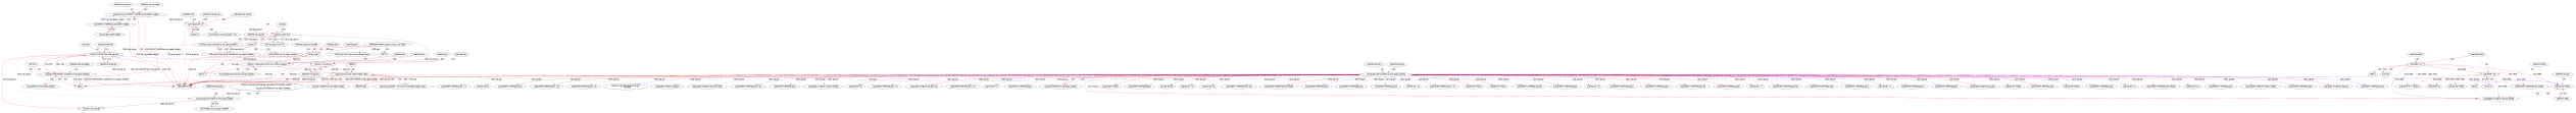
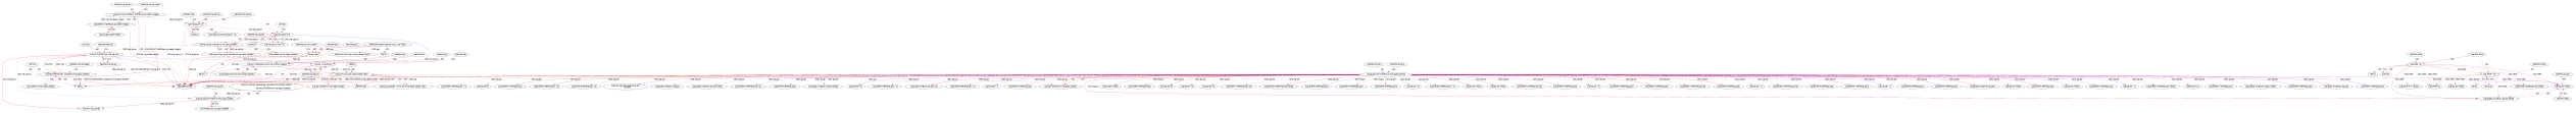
  digraph {
    fontname="Open Sans"
    node [fontname="Open Sans"]
    edge [color=red fontname="Open Sans" style=dashed]
    n1 [label="(Call,obj_tptr+offset)"]
    n2 [label="(Call,ip6addr_string(ndo, obj_tptr+offset))"]
    n3 [label="(Identifier,offset)"]
    n4 [label="(Call,obj_tptr=tptr+sizeof(struct lmp_object_header))"]
    n5 [label="(Call,obj_tptr+offset)"]
    n6 [label="(Call,EXTRACT_8BITS(obj_tptr))"]
    n7 [label="(Call,obj_tptr+8)"]
    n8 [label="(Block,)"]
    n9 [label="(MethodReturn,RET)"]
    n10 [label="(Call,obj_tptr + 3)"]
    n11 [label="(Call,obj_tptr+12)"]
    n12 [label="(Call,EXTRACT_16BITS(obj_tptr+10))"]
    n13 [label="(Call,EXTRACT_32BITS(obj_tptr+offset))"]
    n14 [label="(Call,EXTRACT_8BITS(obj_tptr))"]
    n15 [label="(Call,EXTRACT_32BITS(obj_tptr))"]
    n16 [label="(Call,EXTRACT_8BITS(obj_tptr))"]
    n17 [label="(Call,obj_tptr + 2)"]
    n18 [label="(Call,EXTRACT_8BITS(obj_tptr + 1))"]
    n19 [label="(Call,obj_tptr+offset)"]
    n20 [label="(Call,obj_tptr+offset)"]
    n21 [label="(Call,EXTRACT_16BITS(obj_tptr+8))"]
    n22 [label="(Call,EXTRACT_32BITS(obj_tptr))"]
    n23 [label="(Call,obj_tptr + 3)"]
    n24 [label="(Call,EXTRACT_32BITS(obj_tptr))"]
    n25 [label="(Call,EXTRACT_32BITS(obj_tptr))"]
    n26 [label="(Call,EXTRACT_16BITS(obj_tptr+4))"]
    n27 [label="(Call,EXTRACT_8BITS(obj_tptr))"]
    n28 [label="(Call,obj_tptr + 1)"]
    n29 [label="(Call,EXTRACT_16BITS(obj_tptr+6))"]
    n30 [label="(Call,EXTRACT_32BITS(obj_tptr))"]
    n31 [label="(Call,EXTRACT_16BITS(obj_tptr))"]
    n32 [label="(Call,obj_tptr + 1)"]
    n33 [label="(Call,EXTRACT_8BITS(obj_tptr))"]
    n34 [label="(Call,tptr+sizeof(struct lmp_object_header))"]
    n35 [label="(Call,EXTRACT_8BITS(obj_tptr))"]
    n36 [label="(Call,ip6addr_string(ndo, obj_tptr))"]
    n37 [label="(Call,obj_tptr+offset)"]
    n38 [label="(Call,EXTRACT_8BITS(obj_tptr))"]
    n39 [label="(Call,obj_tptr+offset)"]
    n40 [label="(Call,EXTRACT_32BITS(obj_tptr))"]
    n41 [label="(Call,obj_tptr + 1)"]
    n42 [label="(Call,EXTRACT_32BITS(obj_tptr+offset))"]
    n43 [label="(Call,obj_tptr+12)"]
    n44 [label="(Call,EXTRACT_16BITS(obj_tptr))"]
    n45 [label="(Call,ip6addr_string(ndo, obj_tptr+offset))"]
    n46 [label="(Call,EXTRACT_32BITS(obj_tptr))"]
    n47 [label="(Call,ipaddr_string(ndo, obj_tptr))"]
    n48 [label="(Call,EXTRACT_32BITS(obj_tptr))"]
    n49 [label="(Call,EXTRACT_8BITS(obj_tptr + 1))"]
    n50 [label="(Call,obj_tptr+6)"]
    n51 [label="(Call,EXTRACT_16BITS(obj_tptr))"]
    n52 [label="(Call,EXTRACT_8BITS(obj_tptr + 3))"]
    n53 [label="(Call,EXTRACT_8BITS(obj_tptr + 3))"]
    n54 [label="(Call,print_unknown_data(ndo,obj_tptr,\"\n\t    \",obj_tlen))"]
    n55 [label="(Call,ipaddr_string(ndo, obj_tptr))"]
    n56 [label="(Call,ipaddr_string(ndo, obj_tptr+offset))"]
    n57 [label="(Call,EXTRACT_32BITS(obj_tptr+12))"]
    n58 [label="(Call,EXTRACT_8BITS(obj_tptr))"]
    n59 [label="(Call,ipaddr_string(ndo, obj_tptr+offset))"]
    n60 [label="(Call,obj_tptr+10)"]
    n61 [label="(Call,EXTRACT_8BITS(obj_tptr + 1))"]
    n62 [label="(Call,ipaddr_string(ndo, obj_tptr+12))"]
    n63 [label="(Call,EXTRACT_8BITS(obj_tptr + 1))"]
    n64 [label="(Call,obj_tptr + 1)"]
    n65 [label="(Call,EXTRACT_32BITS(obj_tptr))"]
    n66 [label="(Call,(const struct lmp_object_header *)tptr)"]
    n67 [label="(Call,tptr+=lmp_obj_len)"]
    n68 [label="(Call,lmp_obj_header = (const struct lmp_object_header *)tptr)"]
    n69 [label="(Identifier,tptr)"]
    n70 [label="(Call,tptr+sizeof(struct lmp_object_header))"]
    n71 [label="(Call,print_unknown_data(ndo,tptr+sizeof(struct lmp_object_header),\"\n\t    \",\n                               lmp_obj_len-sizeof(struct lmp_object_header)))"]
    n72 [label="(Identifier,lmp_obj_len)"]
    n73 [label="(Call,lmp_obj_len-sizeof(struct lmp_object_header))"]
    n74 [label="(Call,ND_TCHECK2(*tptr, lmp_obj_len))"]
    n75 [label="(Call,ND_TCHECK2(*tptr, sizeof(struct lmp_object_header)))"]
    n76 [label="(Identifier,lmp_obj_len)"]
    n77 [label="(Call,tlen-=lmp_obj_len)"]
    n78 [label="(Call,sizeof(struct lmp_object_header))"]
    n79 [label="(Call,sizeof(struct lmp_object_header))"]
    n80 [label="(Call,lmp_obj_len-sizeof(struct lmp_object_header))"]
    n81 [label="(Call,sizeof(struct lmp_object_header))"]
    n82 [label="(Call,obj_tlen=lmp_obj_len-sizeof(struct lmp_object_header))"]
    n83 [label="(Call,lmp_obj_len % 4)"]
    n84 [label="(Call,(lmp_obj_len % 4) != 0)"]
    n85 [label="(Literal,4)"]
    n86 [label="(Call,lmp_obj_len < 4)"]
    n87 [label="(Literal,4)"]
    n88 [label="(ControlStructure,if (lmp_obj_len < 4))"]
    n89 [label="(Call,lmp_obj_len=EXTRACT_16BITS(lmp_obj_header->length))"]
    n90 [label="(Call,EXTRACT_16BITS(lmp_obj_header->length))"]
    n91 [label="(Call,lmp_obj_header->length)"]
    n92 [label="(Call,tptr+=sizeof(const struct lmp_common_header))"]
    n93 [label="(Call,sizeof(const struct lmp_common_header))"]
    n94 [label="(Block,)"]
    n95 [label="(Call,tptr=pptr)"]
    n96 [label="(Identifier,pptr)"]
    n97 [label="(MethodParameterIn,register const u_char *pptr)"]
    n98 [label="(Call,(const struct lmp_common_header *)pptr)"]
    1000110
    n100 [label="(Call,offset = 0)"]
    n101 [label="(Call,offset+=16)"]
    n102 [label="(Call,offset+16)"]
    n103 [label="(Call,obj_tptr+offset)"]
    n104 [label="(Call,EXTRACT_32BITS(obj_tptr+offset))"]
    n105 [label="(Block,)"]
    n106 [label="(Literal,0)"]
    n107 [label="(Call,offset+16 <= obj_tlen)"]
    n108 [label="(Block,)"]
    n109 [label="(Literal,16)"]
    n110 [label="(Identifier,lmp_obj_len)"]
    n111 [label="(Identifier,tptr)"]
    n112 [label="(Identifier,offset)"]
    n113 [label="(Identifier,lmp_obj_len)"]
    n114 [label="(Call,*tptr)"]
    n115 [label="(Identifier,obj_tptr)"]
    n116 [label="(Identifier,hexdump)"]
    n117 [label="(Identifier,lmp_obj_header)"]
    n118 [label="(Identifier,tptr)"]
    n119 [label="(Identifier,obj_tptr)"]
    n120 [label="(Identifier,lmp_obj_len)"]
    n121 [label="(Identifier,lmp_obj_ctype)"]
    n122 [label="(Identifier,lmp_obj_len)"]
    n123 [label="(Identifier,offset)"]
    n124 [label="(Identifier,ndo)"]
    n125 [label="(Identifier,offset)"]
    n126 [label="(Identifier,tlen)"]
    n127 [label="(Identifier,tlen)"]
-   n128 [label="(Identifier,sizeof_com_header)"]
+   n128 [label="(Identifier,lmp_com_header)"]
    n129 [label="(Identifier,obj_tlen)"]
    n130 [label="(Call,*tptr)"]
    n131 [label="(Identifier,lmp_obj_len)"]
    n132 [label="(Literal,0)"]
    n133 [label="(Identifier,tptr)"]
    1000266
    n1 -> n2 [label="AST: "]
    n1 -> n3 [label="CFG: "]
    n2 -> n1 [color=purple label="CFG: "]
    n3 -> n1 [color=brown label="AST: "]
    n4 -> n1 [color=purple label="DDG: obj_tptr" style=solid]
    n4 -> n2 [label="DDG: obj_tptr" style=solid]
    n4 -> n5 [color=brown label="DDG: obj_tptr" style=solid]
    n4 -> n6 [color=brown label="DDG: obj_tptr"]
    n4 -> n7 [color=purple label="DDG: obj_tptr" style=solid]
    n4 -> n8 [color=brown label="AST: " style=solid]
    n4 -> n9 [label="DDG: tptr+sizeof(struct lmp_object_header)"]
    n4 -> n9 [label="DDG: obj_tptr" style=solid]
    n4 -> n10 [color=purple label="DDG: obj_tptr"]
    n4 -> n11 [color=brown label="DDG: obj_tptr"]
    n4 -> n12 [color=purple label="DDG: obj_tptr"]
    n4 -> n13 [label="DDG: obj_tptr" style=solid]
    n4 -> n14 [color=purple label="DDG: obj_tptr" style=solid]
    n4 -> n15 [label="DDG: obj_tptr"]
    n4 -> n16 [label="DDG: obj_tptr" style=solid]
    n4 -> n17 [color=purple label="DDG: obj_tptr" style=solid]
    n4 -> n18 [color=purple label="DDG: obj_tptr" style=solid]
    n4 -> n19 [label="DDG: obj_tptr" style=solid]
    n4 -> n20 [color=brown label="DDG: obj_tptr" style=solid]
    n4 -> n21 [label="DDG: obj_tptr"]
    n4 -> n22 [color=purple label="DDG: obj_tptr" style=solid]
    n4 -> n23 [color=purple label="DDG: obj_tptr"]
    n4 -> n24 [color=purple label="DDG: obj_tptr"]
    n4 -> n25 [label="DDG: obj_tptr" style=solid]
    n4 -> n26 [label="DDG: obj_tptr"]
    n4 -> n27 [label="DDG: obj_tptr" style=solid]
    n4 -> n28 [color=brown label="DDG: obj_tptr"]
    n4 -> n29 [color=brown label="DDG: obj_tptr"]
    n4 -> n30 [label="DDG: obj_tptr"]
    n4 -> n31 [color=purple label="DDG: obj_tptr" style=solid]
    n4 -> n32 [color=purple label="DDG: obj_tptr" style=solid]
    n4 -> n33 [color=purple label="DDG: obj_tptr"]
    n4 -> n34 [label="CFG: " style=solid]
    n4 -> n35 [color=purple label="DDG: obj_tptr" style=solid]
    n4 -> n36 [label="DDG: obj_tptr" style=solid]
    n4 -> n37 [label="DDG: obj_tptr"]
    n4 -> n38 [label="DDG: obj_tptr" style=solid]
    n4 -> n39 [color=purple label="DDG: obj_tptr" style=solid]
    n4 -> n40 [color=purple label="DDG: obj_tptr" style=solid]
    n4 -> n41 [color=purple label="DDG: obj_tptr" style=solid]
    n4 -> n42 [label="DDG: obj_tptr"]
    n4 -> n43 [label="DDG: obj_tptr"]
    n4 -> n44 [color=purple label="DDG: obj_tptr"]
    n4 -> n45 [color=brown label="DDG: obj_tptr"]
    n4 -> n46 [color=purple label="DDG: obj_tptr" style=solid]
    n4 -> n47 [label="DDG: obj_tptr" style=solid]
    n4 -> n48 [color=purple label="DDG: obj_tptr" style=solid]
    n4 -> n49 [color=brown label="DDG: obj_tptr"]
    n4 -> n50 [color=brown label="DDG: obj_tptr"]
    n4 -> n51 [label="DDG: obj_tptr" style=solid]
    n4 -> n52 [color=brown label="DDG: obj_tptr" style=solid]
    n4 -> n53 [color=brown label="DDG: obj_tptr"]
    n4 -> n54 [color=purple label="DDG: obj_tptr" style=solid]
    n4 -> n55 [color=brown label="DDG: obj_tptr"]
    n4 -> n56 [color=purple label="DDG: obj_tptr"]
    n4 -> n57 [color=purple label="DDG: obj_tptr" style=solid]
    n4 -> n58 [color=brown label="DDG: obj_tptr"]
    n4 -> n59 [color=purple label="DDG: obj_tptr"]
    n4 -> n60 [color=purple label="DDG: obj_tptr" style=solid]
    n4 -> n61 [color=purple label="DDG: obj_tptr"]
    n4 -> n62 [label="DDG: obj_tptr" style=solid]
    n4 -> n63 [label="DDG: obj_tptr"]
    n4 -> n64 [color=purple label="DDG: obj_tptr" style=solid]
    n4 -> n65 [color=brown label="DDG: obj_tptr"]
    n34 -> n4 [label="AST: " style=solid]
    n66 -> n9 [label="DDG: tptr" style=solid]
    n66 -> n34 [label="DDG: tptr"]
    n66 -> n67 [label="DDG: tptr"]
    n66 -> n68 [color=purple label="AST: " style=solid]
    n66 -> n68 [color=brown label="DDG: tptr"]
    n66 -> n69 [label="CFG: "]
    n66 -> n70 [label="DDG: tptr" style=solid]
    n66 -> n71 [color=brown label="DDG: tptr"]
    n67 -> n8 [label="AST: "]
    n67 -> n9 [label="DDG: tptr" style=solid]
    n67 -> n66 [color=brown label="DDG: tptr" style=solid]
    n67 -> n72 [color=purple label="CFG: "]
    n68 -> n66 [color=brown label="CFG: " style=solid]
    n69 -> n66 [label="AST: " style=solid]
    n71 -> n73 [color=purple label="CFG: "]
    n72 -> n67 [label="AST: " style=solid]
    n73 -> n67 [color=purple label="DDG: lmp_obj_len"]
    n73 -> n71 [color=brown label="AST: "]
    n73 -> n71 [color=brown label="DDG: lmp_obj_len"]
    n73 -> n77 [color=brown label="DDG: lmp_obj_len" style=solid]
    n73 -> n79 [label="CFG: " style=solid]
    n74 -> n8 [color=purple label="AST: "]
    n74 -> n9 [color=brown label="DDG: lmp_obj_len"]
    n74 -> n9 [color=purple label="DDG: ND_TCHECK2(*tptr, lmp_obj_len)"]
    n74 -> n9 [color=brown label="DDG: *tptr" style=solid]
    n74 -> n67 [color=purple label="DDG: lmp_obj_len" style=solid]
    n74 -> n73 [color=purple label="DDG: lmp_obj_len"]
    n74 -> n75 [label="DDG: *tptr" style=solid]
    n74 -> n76 [label="CFG: " style=solid]
    n74 -> n77 [label="DDG: lmp_obj_len" style=solid]
    n75 -> n8 [color=purple label="AST: "]
    n75 -> n9 [color=brown label="DDG: *tptr"]
    n75 -> n9 [label="DDG: ND_TCHECK2(*tptr, sizeof(struct lmp_object_header))"]
    n75 -> n74 [label="DDG: *tptr" style=solid]
    n75 -> n78 [label="CFG: " style=solid]
    n76 -> n74 [color=brown label="AST: " style=solid]
    n78 -> n75 [color=purple label="AST: " style=solid]
    n79 -> n73 [color=purple label="AST: "]
    n80 -> n74 [label="DDG: lmp_obj_len"]
    n80 -> n81 [color=brown label="CFG: " style=solid]
    n80 -> n82 [label="AST: "]
    n80 -> n82 [label="DDG: lmp_obj_len"]
    n81 -> n80 [label="AST: "]
    n82 -> n80 [label="CFG: " style=solid]
    n83 -> n9 [color=purple label="DDG: lmp_obj_len" style=solid]
    n83 -> n80 [label="DDG: lmp_obj_len" style=solid]
    n83 -> n84 [label="AST: "]
    n83 -> n84 [color=purple label="DDG: lmp_obj_len" style=solid]
    n83 -> n84 [color=purple label="DDG: 4" style=solid]
    n83 -> n85 [color=purple label="CFG: " style=solid]
    n85 -> n83 [label="AST: " style=solid]
    n86 -> n9 [label="DDG: lmp_obj_len"]
    n86 -> n9 [color=brown label="DDG: lmp_obj_len < 4"]
    n86 -> n83 [label="DDG: lmp_obj_len"]
    n86 -> n87 [label="CFG: " style=solid]
    n86 -> n88 [color=purple label="AST: " style=solid]
    n87 -> n86 [color=purple label="AST: "]
    n89 -> n8 [label="AST: " style=solid]
    n89 -> n9 [label="DDG: EXTRACT_16BITS(lmp_obj_header->length)"]
    n89 -> n86 [color=brown label="DDG: lmp_obj_len"]
    n89 -> n90 [color=purple label="CFG: "]
    n90 -> n9 [color=brown label="DDG: lmp_obj_header->length" style=solid]
    n90 -> n89 [color=brown label="AST: "]
    n90 -> n89 [color=purple label="DDG: lmp_obj_header->length" style=solid]
    n90 -> n91 [label="CFG: "]
    n91 -> n90 [label="AST: " style=solid]
    n92 -> n9 [label="DDG: tptr"]
    n92 -> n66 [color=brown label="DDG: tptr" style=solid]
    n92 -> n93 [color=brown label="CFG: "]
    n92 -> n94 [color=brown label="AST: " style=solid]
    n93 -> n92 [label="AST: "]
    n95 -> n9 [label="DDG: tptr" style=solid]
    n95 -> n92 [color=brown label="DDG: tptr"]
    n95 -> n94 [label="AST: " style=solid]
    n96 -> n95 [label="AST: "]
    n97 -> n9 [color=brown label="DDG: pptr" style=solid]
    n97 -> n95 [label="DDG: pptr" style=solid]
    n97 -> n98 [label="DDG: pptr"]
    n97 -> 1000110 [color=brown label="AST: " style=solid]
    n100 -> n1 [color=brown label="DDG: offset" style=solid]
    n100 -> n2 [color=brown label="DDG: offset" style=solid]
    n100 -> n101 [color=brown label="DDG: offset" style=solid]
    n100 -> n102 [label="DDG: offset"]
    n100 -> n103 [color=purple label="DDG: offset"]
    n100 -> n104 [label="DDG: offset"]
    n100 -> n105 [color=brown label="AST: "]
    n100 -> n106 [color=brown label="CFG: "]
    n100 -> n107 [color=purple label="DDG: offset"]
    n101 -> n1 [color=purple label="DDG: offset"]
    n101 -> n2 [color=brown label="DDG: offset" style=solid]
    n101 -> n102 [color=brown label="DDG: offset"]
    n101 -> n103 [label="DDG: offset"]
    n101 -> n104 [label="DDG: offset"]
    n101 -> n107 [label="DDG: offset"]
    n101 -> n108 [label="AST: " style=solid]
    n101 -> n109 [color=purple label="CFG: "]
    n106 -> n100 [label="AST: " style=solid]
    n109 -> n101 [color=purple label="AST: " style=solid]
    n110 -> n86 [label="AST: " style=solid]
    n111 -> n92 [color=brown label="AST: " style=solid]
    n112 -> n100 [label="CFG: " style=solid]
    n112 -> n101 [label="CFG: "]
    n113 -> n89 [label="AST: "]
    n114 -> n75 [color=brown label="AST: "]
    n115 -> n4 [color=purple label="AST: "]
    n116 -> n74 [color=brown label="CFG: " style=solid]
    n117 -> n75 [label="CFG: "]
    n118 -> n67 [label="AST: " style=solid]
    n119 -> n1 [color=purple label="AST: " style=solid]
    n120 -> n80 [label="AST: "]
    n121 -> n89 [label="CFG: " style=solid]
    n122 -> n73 [label="AST: "]
    n123 -> n100 [color=brown label="AST: "]
    n124 -> n86 [color=purple label="CFG: " style=solid]
    n125 -> n101 [label="AST: "]
    n126 -> n92 [label="CFG: " style=solid]
    n127 -> n67 [color=brown label="CFG: "]
    n128 -> n95 [color=brown label="CFG: "]
    n129 -> n4 [color=brown label="CFG: "]
    n130 -> n74 [color=purple label="AST: " style=solid]
    n131 -> n83 [label="AST: "]
    n131 -> n86 [label="CFG: " style=solid]
    n132 -> n83 [color=brown label="CFG: "]
    n133 -> n95 [label="AST: " style=solid]
    1000266 -> n66 [label="AST: "]
  }
